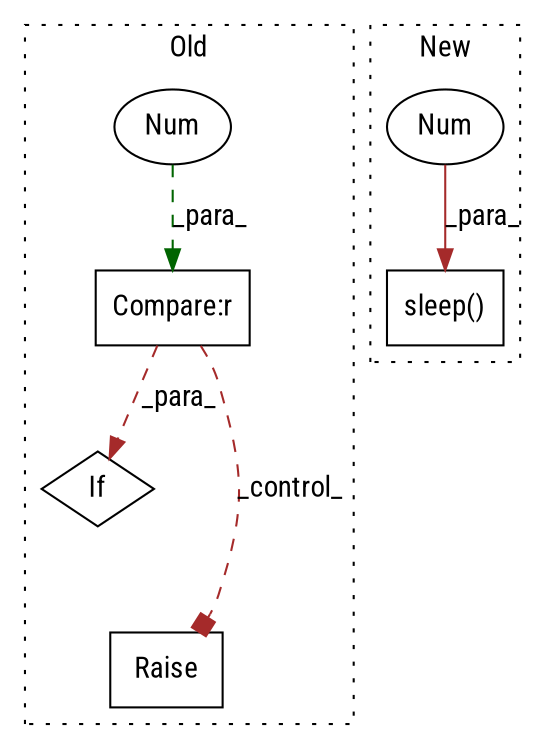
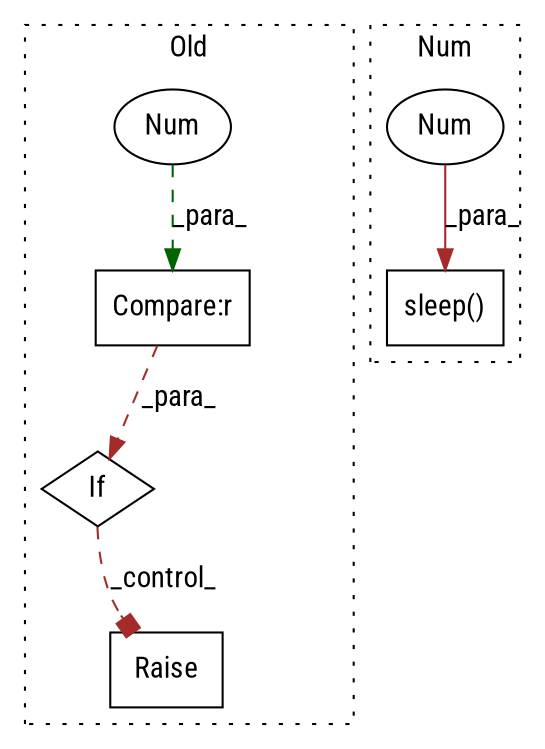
  digraph {
    fontname="Roboto Condensed"
    node [a=76 fontname="Roboto Condensed" l=1 shape=box]
    edge [arrowhead=normal color=brown fontname="Roboto Condensed" style=dashed]
    n1 [a=96 l=3 label=If s=3828 shape=diamond]
    n2 [a=40 l=8 label="Compare:r" s=3831]
    n3 [label=Num s=3838 shape=ellipse]
    n4 [a=91 l=6 label=Raise s=3861]
    n5 [a=75 l="11,1" label="sleep()" s="3829,3841"]
    n6 [label=Num s=3840 shape=ellipse]
    subgraph cluster_1 {
      label=Old
      style=dotted
      n1
      n2
      n3
      n4
    }
    subgraph cluster_2 {
-     label=New
+     label=Num
      style=dotted
      n5
      n6
    }
-   n2 -> n4 [arrowhead=box label=_control_]
+   n1 -> n4 [arrowhead=box label=_control_]
    n2 -> n1 [label=_para_]
    n3 -> n2 [color=darkgreen label=_para_]
    n6 -> n5 [label=_para_ style=solid]
  }
